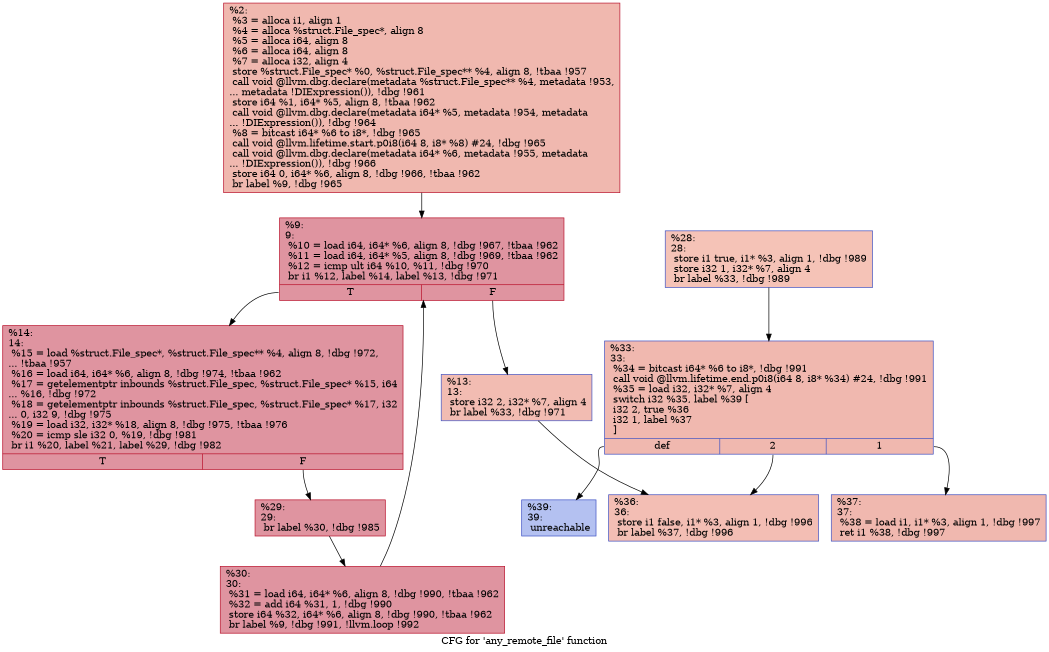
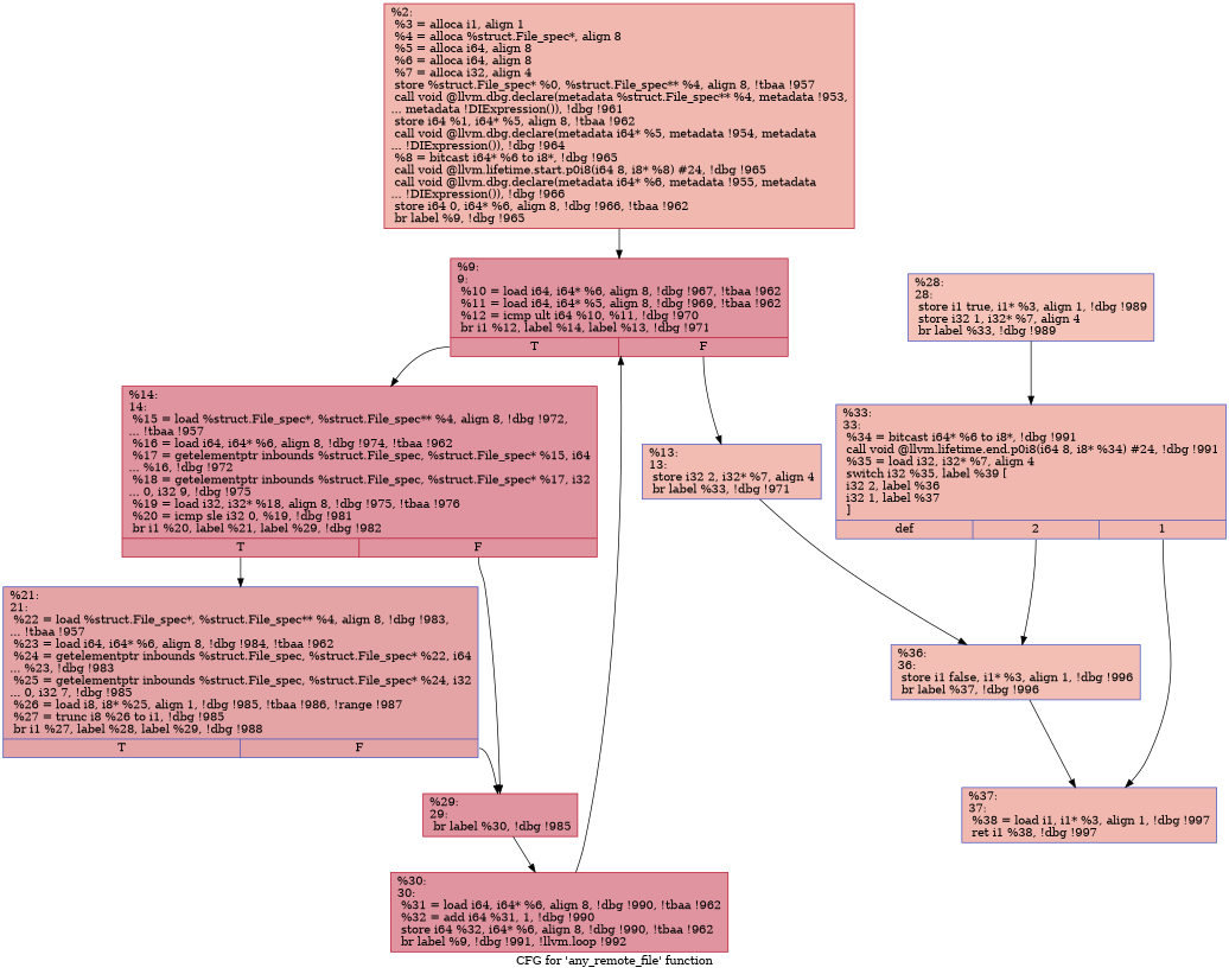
  digraph {
    label="CFG for 'any_remote_file' function"
    node [color="#3d50c3ff" fillcolor="#b70d2870" shape=record style=filled]
    n1 [color="#b70d28ff" fillcolor="#dc5d4a70" label="{%2:\l  %3 = alloca i1, align 1\l  %4 = alloca %struct.File_spec*, align 8\l  %5 = alloca i64, align 8\l  %6 = alloca i64, align 8\l  %7 = alloca i32, align 4\l  store %struct.File_spec* %0, %struct.File_spec** %4, align 8, !tbaa !957\l  call void @llvm.dbg.declare(metadata %struct.File_spec** %4, metadata !953,\l... metadata !DIExpression()), !dbg !961\l  store i64 %1, i64* %5, align 8, !tbaa !962\l  call void @llvm.dbg.declare(metadata i64* %5, metadata !954, metadata\l... !DIExpression()), !dbg !964\l  %8 = bitcast i64* %6 to i8*, !dbg !965\l  call void @llvm.lifetime.start.p0i8(i64 8, i8* %8) #24, !dbg !965\l  call void @llvm.dbg.declare(metadata i64* %6, metadata !955, metadata\l... !DIExpression()), !dbg !966\l  store i64 0, i64* %6, align 8, !dbg !966, !tbaa !962\l  br label %9, !dbg !965\l}"]
    n2 [color="#b70d28ff" label="{%9:\l9:                                                \l  %10 = load i64, i64* %6, align 8, !dbg !967, !tbaa !962\l  %11 = load i64, i64* %5, align 8, !dbg !969, !tbaa !962\l  %12 = icmp ult i64 %10, %11, !dbg !970\l  br i1 %12, label %14, label %13, !dbg !971\l|{<s0>T|<s1>F}}"]
    n3 [color="#b70d28ff" label="{%14:\l14:                                               \l  %15 = load %struct.File_spec*, %struct.File_spec** %4, align 8, !dbg !972,\l... !tbaa !957\l  %16 = load i64, i64* %6, align 8, !dbg !974, !tbaa !962\l  %17 = getelementptr inbounds %struct.File_spec, %struct.File_spec* %15, i64\l... %16, !dbg !972\l  %18 = getelementptr inbounds %struct.File_spec, %struct.File_spec* %17, i32\l... 0, i32 9, !dbg !975\l  %19 = load i32, i32* %18, align 8, !dbg !975, !tbaa !976\l  %20 = icmp sle i32 0, %19, !dbg !981\l  br i1 %20, label %21, label %29, !dbg !982\l|{<s0>T|<s1>F}}"]
    n4 [fillcolor="#e1675170" label="{%13:\l13:                                               \l  store i32 2, i32* %7, align 4\l  br label %33, !dbg !971\l}"]
+   n5 [fillcolor="#c32e3170" label="{%21:\l21:                                               \l  %22 = load %struct.File_spec*, %struct.File_spec** %4, align 8, !dbg !983,\l... !tbaa !957\l  %23 = load i64, i64* %6, align 8, !dbg !984, !tbaa !962\l  %24 = getelementptr inbounds %struct.File_spec, %struct.File_spec* %22, i64\l... %23, !dbg !983\l  %25 = getelementptr inbounds %struct.File_spec, %struct.File_spec* %24, i32\l... 0, i32 7, !dbg !985\l  %26 = load i8, i8* %25, align 1, !dbg !985, !tbaa !986, !range !987\l  %27 = trunc i8 %26 to i1, !dbg !985\l  br i1 %27, label %28, label %29, !dbg !988\l|{<s0>T|<s1>F}}"]
    n6 [color="#b70d28ff" label="{%29:\l29:                                               \l  br label %30, !dbg !985\l}"]
    n7 [fillcolor="#e36c5570" label="{%36:\l36:                                               \l  store i1 false, i1* %3, align 1, !dbg !996\l  br label %37, !dbg !996\l}"]
    n8 [color="#b70d28ff" label="{%30:\l30:                                               \l  %31 = load i64, i64* %6, align 8, !dbg !990, !tbaa !962\l  %32 = add i64 %31, 1, !dbg !990\l  store i64 %32, i64* %6, align 8, !dbg !990, !tbaa !962\l  br label %9, !dbg !991, !llvm.loop !992\l}"]
-   n9 [fillcolor="#dc5d4a70" label="{%33:\l33:                                               \l  %34 = bitcast i64* %6 to i8*, !dbg !991\l  call void @llvm.lifetime.end.p0i8(i64 8, i8* %34) #24, !dbg !991\l  %35 = load i32, i32* %7, align 4\l  switch i32 %35, label %39 [\l    i32 2, true %36\l    i32 1, label %37\l  ]\l|{<s0>def|<s1>2|<s2>1}}"]
-   n10 [fillcolor="#5572df70" label="{%39:\l39:                                               \l  unreachable\l}"]
+   n9 [fillcolor="#dc5d4a70" label="{%33:\l33:                                               \l  %34 = bitcast i64* %6 to i8*, !dbg !991\l  call void @llvm.lifetime.end.p0i8(i64 8, i8* %34) #24, !dbg !991\l  %35 = load i32, i32* %7, align 4\l  switch i32 %35, label %39 [\l    i32 2, label %36\l    i32 1, label %37\l  ]\l|{<s0>def|<s1>2|<s2>1}}"]
    n11 [fillcolor="#dc5d4a70" label="{%37:\l37:                                               \l  %38 = load i1, i1* %3, align 1, !dbg !997\l  ret i1 %38, !dbg !997\l}"]
    n12 [fillcolor="#e8765c70" label="{%28:\l28:                                               \l  store i1 true, i1* %3, align 1, !dbg !989\l  store i32 1, i32* %7, align 4\l  br label %33, !dbg !989\l}"]
    n1 -> n2
    n2 -> n3 [tailport=s0]
    n2 -> n4 [tailport=s1]
+   n3 -> n5 [tailport=s0]
    n3 -> n6 [tailport=s1]
    n4 -> n7
+   n5 -> n6 [tailport=s1]
    n6 -> n8
+   n7 -> n11
    n8 -> n2
    n9 -> n7 [tailport=s1]
-   n9 -> n10 [tailport=s0]
    n9 -> n11 [tailport=s2]
    n12 -> n9
  }
